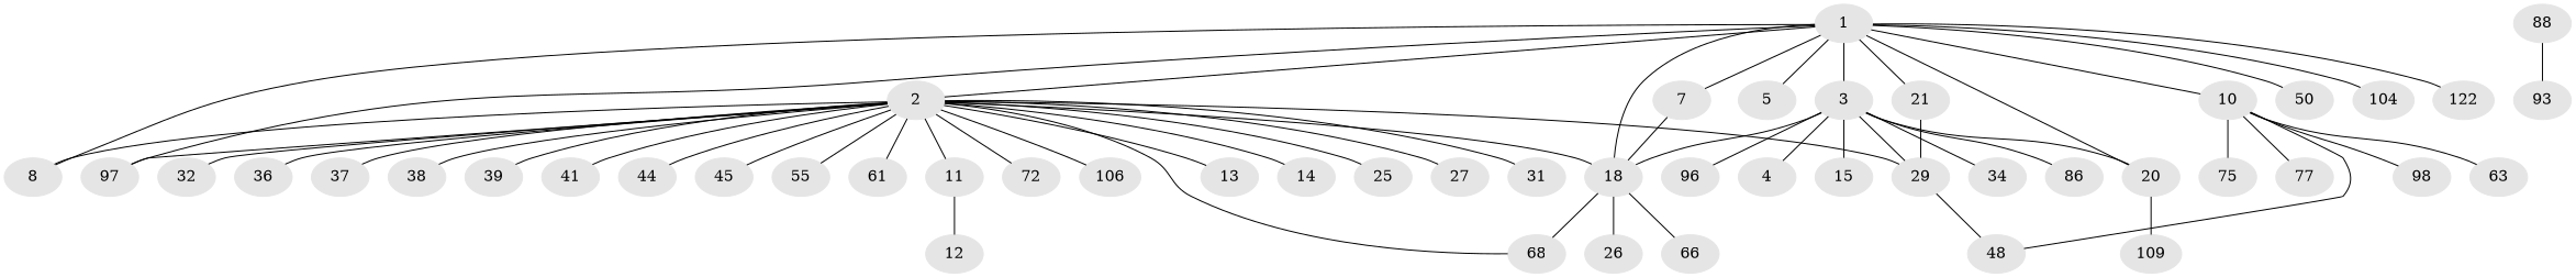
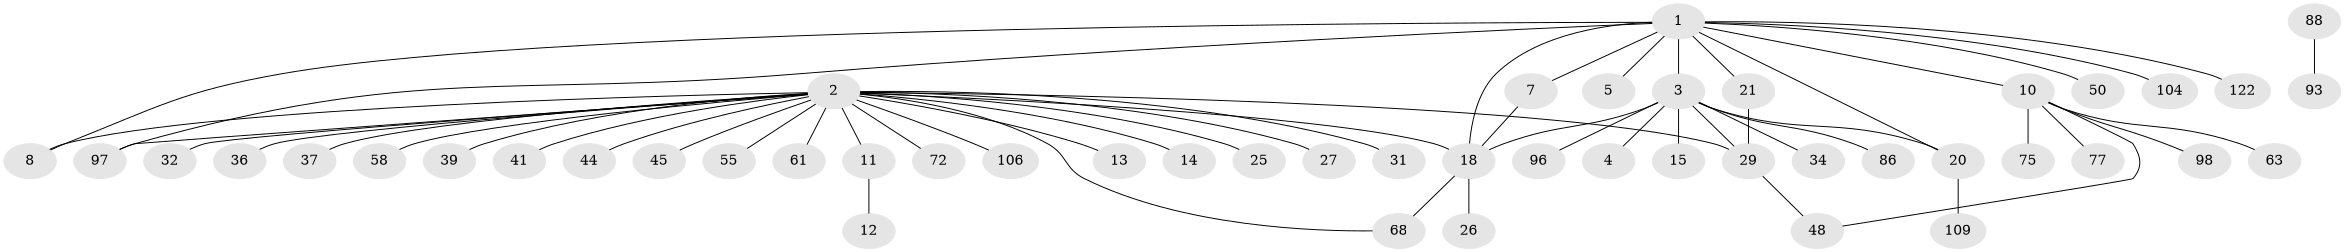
  graph {
    node [color=gray90 style=filled]
    2 [super="+6"]
    8
    18 [super="+73+69+87+95+81+65+28"]
    97
    11 [super="+47"]
    13
    14
    25
    27
    29 [super="+99+59+57+46+40"]
    31
    32
    36 [super="+83"]
    37
-   38
+   38 [label=58]
    39
    41 [super="+71"]
    44
    45
    55
    61
    68 [super="+105+126+79"]
    72
    106 [super="+110"]
    1
    3 [super="+54+56+24+42+9"]
    5 [super="+52+82+113+89"]
    7 [super="+85"]
    10
    20 [super="+62+22"]
    21 [super="+76"]
    50
    104
    122
    4
    15 [super="+115+64"]
    34
    86
    96
    48
    63
    75
    77 [super="+100+102"]
    98
    26 [super="+70+120"]
-   66 [super="+114"]
    109
    88 [super="+91"]
    93
    12 [super="+30+117"]
    2 -- 8
    2 -- 18
    2 -- 97
    2 -- 11
    2 -- 13
    2 -- 14
    2 -- 25
    2 -- 27
    2 -- 29
    2 -- 31
    2 -- 32
    2 -- 36
    2 -- 37
    2 -- 38
    2 -- 39
    2 -- 41
    2 -- 44
    2 -- 45
    2 -- 55
    2 -- 61
    2 -- 68
    2 -- 72
    2 -- 106
    18 -- 68 [weight=2]
    18 -- 26
-   18 -- 66
    11 -- 12
    29 -- 48
-   1 -- 2
    1 -- 8
    1 -- 18
    1 -- 97
    1 -- 3
    1 -- 5
    1 -- 7
    1 -- 10
    1 -- 20
    1 -- 21
    1 -- 50
    1 -- 104
    1 -- 122
    3 -- 18
    3 -- 29
    3 -- 20
    3 -- 4
    3 -- 15
    3 -- 34
    3 -- 86
    3 -- 96
    7 -- 18
    10 -- 48
    10 -- 63
    10 -- 75
    10 -- 77
    10 -- 98
    20 -- 109
    21 -- 29
    88 -- 93
  }
